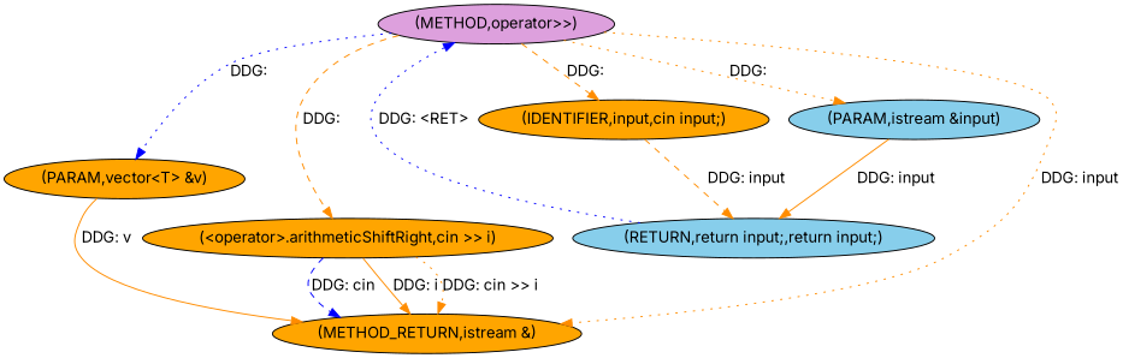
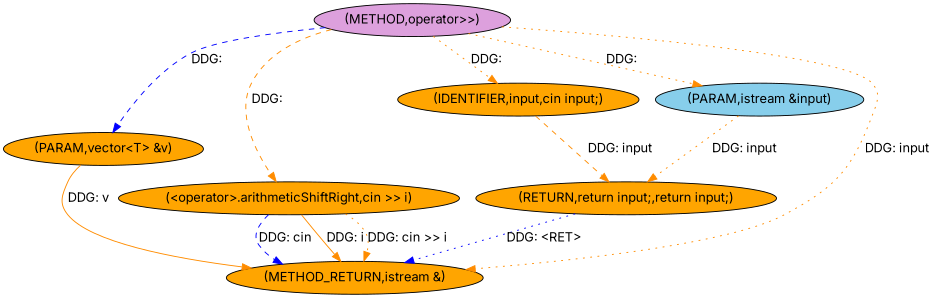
  digraph {
    fontname=Inter
    node [fillcolor=orange fontname=Inter style=filled]
    edge [color=darkorange fontname=Inter style=dotted]
    n1 [fillcolor=plum label="(METHOD,operator>>)"]
    n2 [fillcolor=skyblue label="(PARAM,istream &input)"]
    n3 [label="(PARAM,vector<T> &v)"]
    n4 [label="(<operator>.arithmeticShiftRight,cin >> i)"]
    n5 [label="(IDENTIFIER,input,cin input;)"]
    n6 [label="(METHOD_RETURN,istream &)"]
-   n7 [fillcolor=skyblue label="(RETURN,return input;,return input;)"]
+   n7 [label="(RETURN,return input;,return input;)"]
    n1 -> n2 [label="DDG: "]
-   n1 -> n3 [color=blue label="DDG: "]
+   n1 -> n3 [color=blue label="DDG: " style=dashed]
    n1 -> n4 [label="DDG: " style=dashed]
-   n1 -> n5 [label="DDG: " style=dashed]
+   n1 -> n5 [label="DDG: "]
    n1 -> n6 [label="DDG: input"]
-   n2 -> n7 [label="DDG: input" style=solid]
+   n2 -> n7 [label="DDG: input"]
    n3 -> n6 [label="DDG: v" style=solid]
    n4 -> n6 [label="DDG: i" style=solid]
    n4 -> n6 [label="DDG: cin >> i"]
    n4 -> n6 [color=blue label="DDG: cin" style=dashed]
    n5 -> n7 [label="DDG: input" style=dashed]
-   n7 -> n1 [color=blue label="DDG: <RET>"]
+   n7 -> n6 [color=blue label="DDG: <RET>"]
  }
